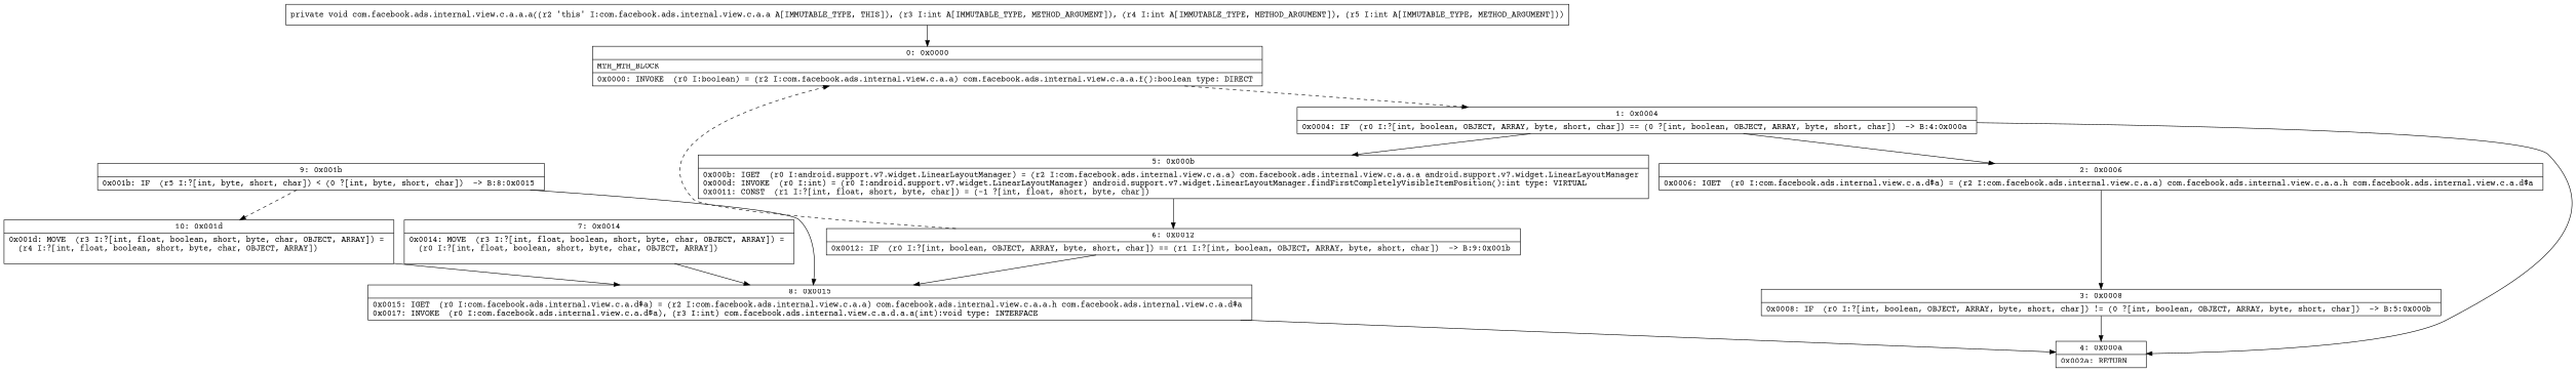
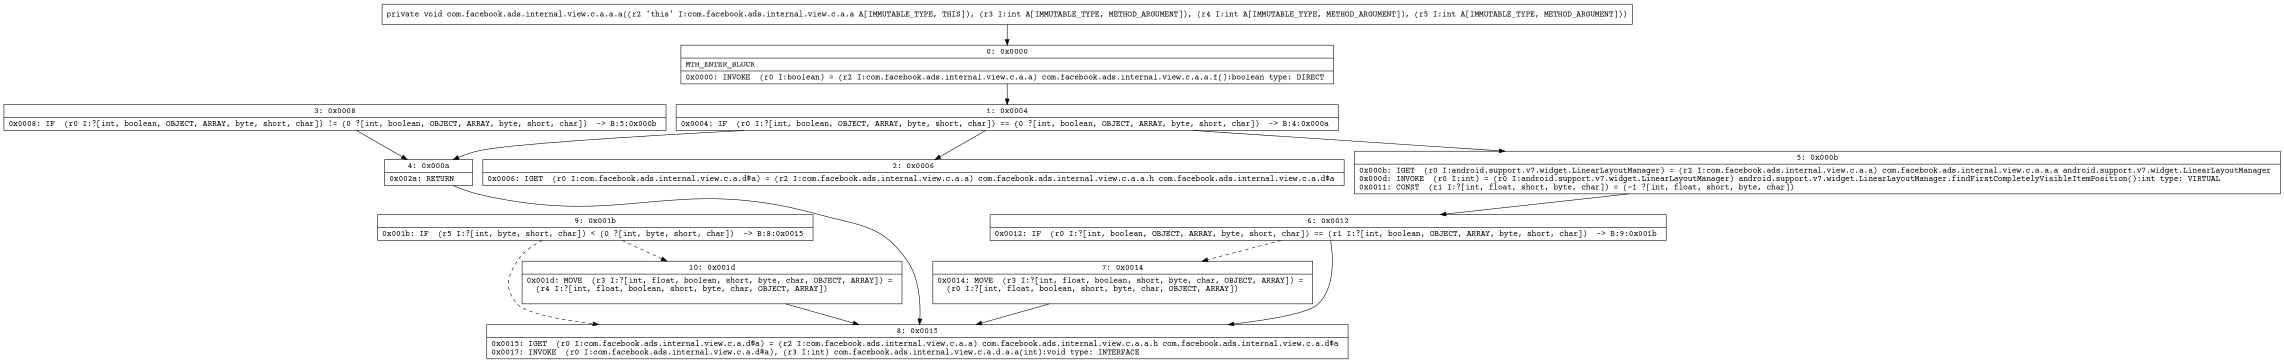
  digraph {
    fontname="Courier Prime"
    node [fontname="Courier Prime" shape=record]
    edge [fontname="Courier Prime"]
-   n1 [label="{0\:\ 0x0000|MTH_MTH_BLOCK\l|0x0000: INVOKE  (r0 I:boolean) = (r2 I:com.facebook.ads.internal.view.c.a.a) com.facebook.ads.internal.view.c.a.a.f():boolean type: DIRECT \l}"]
+   n1 [label="{0\:\ 0x0000|MTH_ENTER_BLOCK\l|0x0000: INVOKE  (r0 I:boolean) = (r2 I:com.facebook.ads.internal.view.c.a.a) com.facebook.ads.internal.view.c.a.a.f():boolean type: DIRECT \l}"]
    n2 [label="{1\:\ 0x0004|0x0004: IF  (r0 I:?[int, boolean, OBJECT, ARRAY, byte, short, char]) == (0 ?[int, boolean, OBJECT, ARRAY, byte, short, char])  \-\> B:4:0x000a \l}"]
    n3 [label="{2\:\ 0x0006|0x0006: IGET  (r0 I:com.facebook.ads.internal.view.c.a.d$a) = (r2 I:com.facebook.ads.internal.view.c.a.a) com.facebook.ads.internal.view.c.a.a.h com.facebook.ads.internal.view.c.a.d$a \l}"]
    n4 [label="{4\:\ 0x000a|0x002a: RETURN   \l}"]
    n5 [label="{5\:\ 0x000b|0x000b: IGET  (r0 I:android.support.v7.widget.LinearLayoutManager) = (r2 I:com.facebook.ads.internal.view.c.a.a) com.facebook.ads.internal.view.c.a.a.a android.support.v7.widget.LinearLayoutManager \l0x000d: INVOKE  (r0 I:int) = (r0 I:android.support.v7.widget.LinearLayoutManager) android.support.v7.widget.LinearLayoutManager.findFirstCompletelyVisibleItemPosition():int type: VIRTUAL \l0x0011: CONST  (r1 I:?[int, float, short, byte, char]) = (\-1 ?[int, float, short, byte, char]) \l}"]
    n6 [label="{3\:\ 0x0008|0x0008: IF  (r0 I:?[int, boolean, OBJECT, ARRAY, byte, short, char]) != (0 ?[int, boolean, OBJECT, ARRAY, byte, short, char])  \-\> B:5:0x000b \l}"]
    n7 [label="{6\:\ 0x0012|0x0012: IF  (r0 I:?[int, boolean, OBJECT, ARRAY, byte, short, char]) == (r1 I:?[int, boolean, OBJECT, ARRAY, byte, short, char])  \-\> B:9:0x001b \l}"]
    n8 [label="{7\:\ 0x0014|0x0014: MOVE  (r3 I:?[int, float, boolean, short, byte, char, OBJECT, ARRAY]) = \l  (r0 I:?[int, float, boolean, short, byte, char, OBJECT, ARRAY])\l \l}"]
    n9 [label="{8\:\ 0x0015|0x0015: IGET  (r0 I:com.facebook.ads.internal.view.c.a.d$a) = (r2 I:com.facebook.ads.internal.view.c.a.a) com.facebook.ads.internal.view.c.a.a.h com.facebook.ads.internal.view.c.a.d$a \l0x0017: INVOKE  (r0 I:com.facebook.ads.internal.view.c.a.d$a), (r3 I:int) com.facebook.ads.internal.view.c.a.d.a.a(int):void type: INTERFACE \l}"]
    n10 [label="{9\:\ 0x001b|0x001b: IF  (r5 I:?[int, byte, short, char]) \< (0 ?[int, byte, short, char])  \-\> B:8:0x0015 \l}"]
    n11 [label="{10\:\ 0x001d|0x001d: MOVE  (r3 I:?[int, float, boolean, short, byte, char, OBJECT, ARRAY]) = \l  (r4 I:?[int, float, boolean, short, byte, char, OBJECT, ARRAY])\l \l}"]
    n12 [label="{private void com.facebook.ads.internal.view.c.a.a.a((r2 'this' I:com.facebook.ads.internal.view.c.a.a A[IMMUTABLE_TYPE, THIS]), (r3 I:int A[IMMUTABLE_TYPE, METHOD_ARGUMENT]), (r4 I:int A[IMMUTABLE_TYPE, METHOD_ARGUMENT]), (r5 I:int A[IMMUTABLE_TYPE, METHOD_ARGUMENT])) }"]
-   n1 -> n2 [style=dashed]
+   n1 -> n2
    n2 -> n3 [style=solid]
    n2 -> n4
    n2 -> n5
-   n3 -> n6
    n5 -> n7
    n6 -> n4 [style=solid]
-   n7 -> n1 [style=dashed]
+   n7 -> n8 [style=dashed]
    n7 -> n9
    n8 -> n9
-   n9 -> n4
-   n10 -> n9
+   n4 -> n9
+   n10 -> n9 [style=dashed]
    n10 -> n11 [style=dashed]
    n11 -> n9
    n12 -> n1
  }
